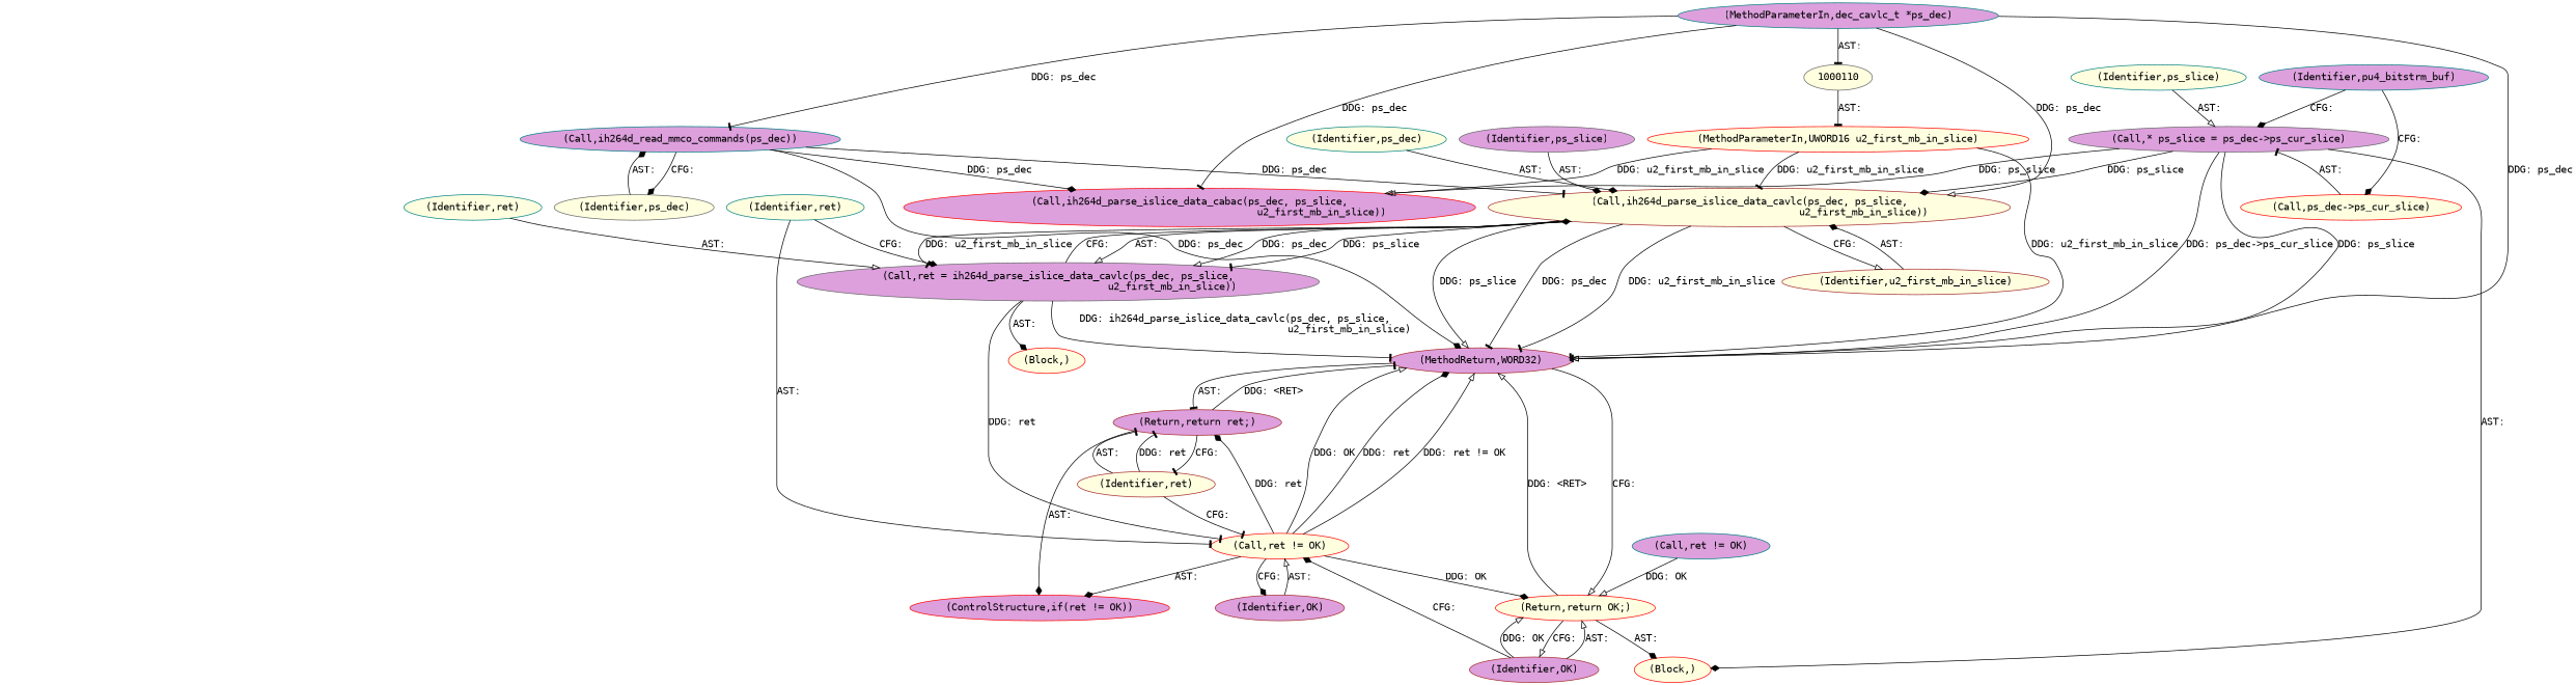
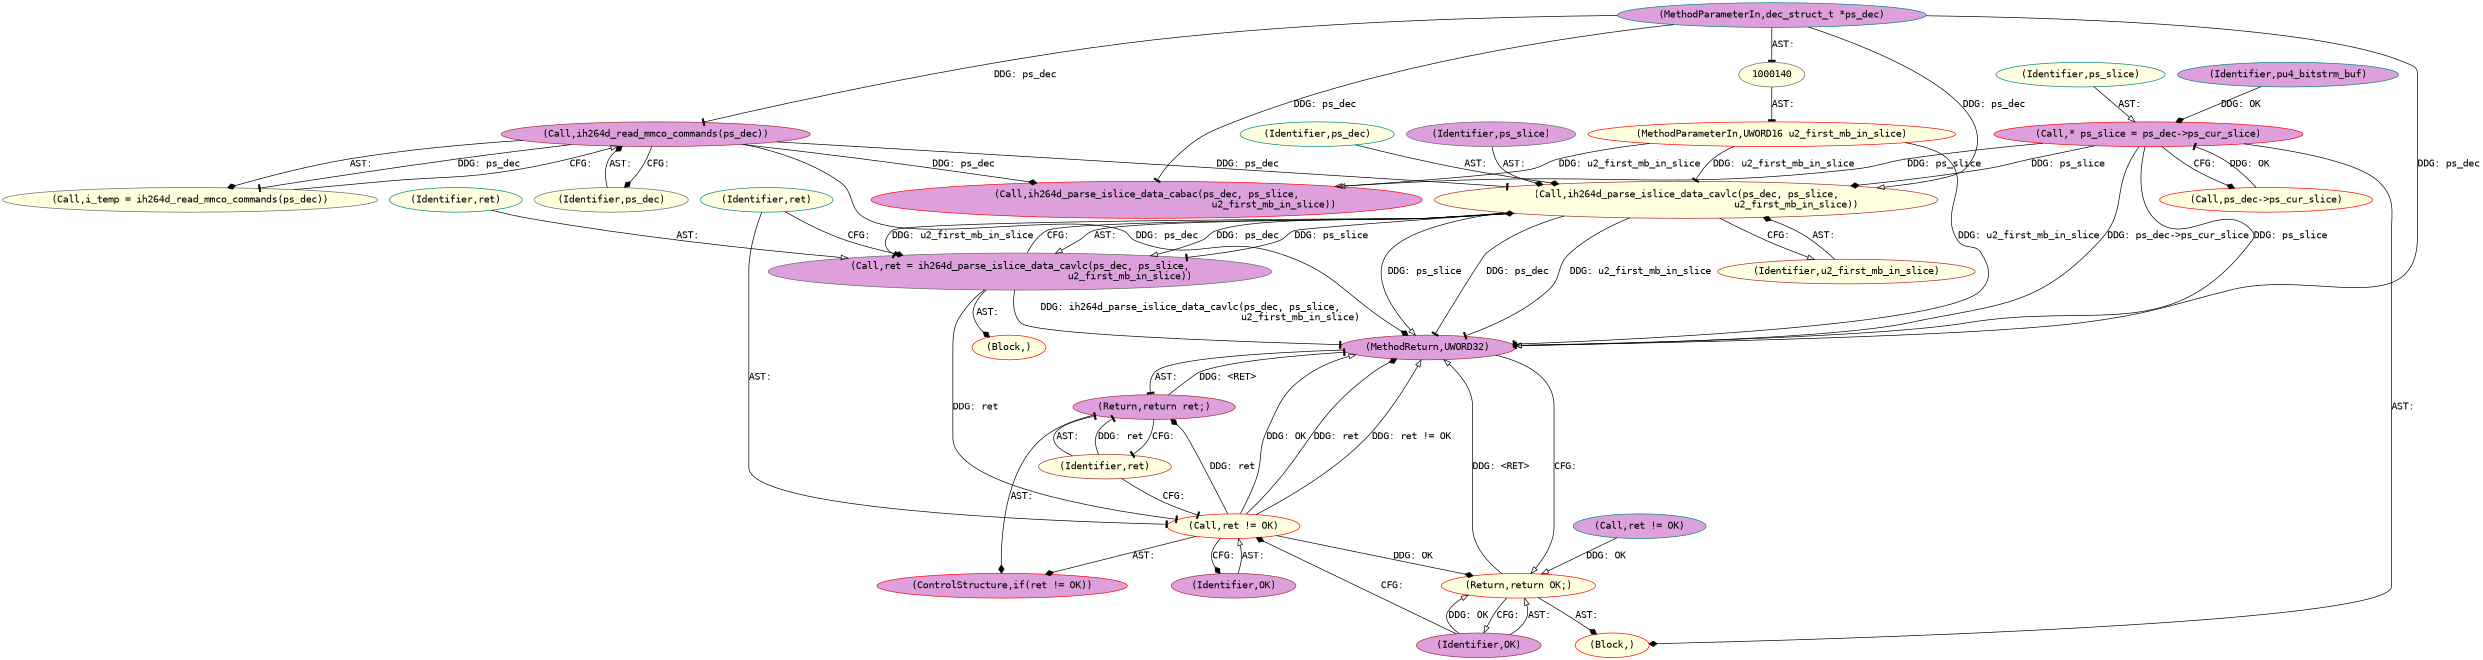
  digraph {
    fontname="DejaVu Sans Mono"
    node [color=red fillcolor=lightyellow fontname="DejaVu Sans Mono" style=filled]
    edge [arrowhead=tee fontname="DejaVu Sans Mono"]
    n1 [color=brown label="(Call,ih264d_parse_islice_data_cavlc(ps_dec, ps_slice,\n                                       u2_first_mb_in_slice))"]
    n2 [color=gray40 fillcolor=plum label="(Call,ret = ih264d_parse_islice_data_cavlc(ps_dec, ps_slice,\n                                       u2_first_mb_in_slice))"]
-   n3 [color=brown fillcolor=plum label="(MethodReturn,WORD32)"]
+   n3 [color=brown fillcolor=plum label="(MethodReturn,UWORD32)"]
    n4 [color=brown label="(Identifier,u2_first_mb_in_slice)"]
    n5 [label="(Call,ret != OK)"]
    n6 [label="(Block,)"]
    n7 [color=brown fillcolor=plum label="(Return,return ret;)"]
    n8 [label="(Return,return OK;)"]
-   n9 [color=teal fillcolor=plum label="(Call,ih264d_read_mmco_commands(ps_dec))"]
+   n9 [color=brown fillcolor=plum label="(Call,ih264d_read_mmco_commands(ps_dec))"]
    n10 [fillcolor=plum label="(Call,ih264d_parse_islice_data_cabac(ps_dec, ps_slice,\n                                             u2_first_mb_in_slice))"]
+   n11 [color=gray40 label="(Call,i_temp = ih264d_read_mmco_commands(ps_dec))"]
    n12 [color=gray40 label="(Identifier,ps_dec)"]
-   n13 [color=teal fillcolor=plum label="(MethodParameterIn,dec_cavlc_t *ps_dec)"]
-   1000110 [color=gray40]
+   n13 [color=teal fillcolor=plum label="(MethodParameterIn,dec_struct_t *ps_dec)"]
+   1000110 [color=gray40 label=1000140]
    n15 [label="(MethodParameterIn,UWORD16 u2_first_mb_in_slice)"]
-   n16 [color=gray40 fillcolor=plum label="(Call,* ps_slice = ps_dec->ps_cur_slice)"]
+   n16 [fillcolor=plum label="(Call,* ps_slice = ps_dec->ps_cur_slice)"]
    n17 [label="(Block,)"]
    n18 [label="(Call,ps_dec->ps_cur_slice)"]
    n19 [fillcolor=plum label="(ControlStructure,if(ret != OK))"]
    n20 [color=brown fillcolor=plum label="(Identifier,OK)"]
    n21 [color=brown label="(Identifier,ret)"]
    n22 [color=brown fillcolor=plum label="(Identifier,OK)"]
    n23 [color=teal fillcolor=plum label="(Identifier,pu4_bitstrm_buf)"]
    n24 [color=teal label="(Identifier,ps_slice)"]
    n25 [color=teal label="(Identifier,ps_dec)"]
    n26 [color=teal label="(Identifier,ret)"]
    n27 [color=teal fillcolor=plum label="(Call,ret != OK)"]
    n28 [color=teal label="(Identifier,ret)"]
    n29 [color=gray40 fillcolor=plum label="(Identifier,ps_slice)"]
    n1 -> n2 [arrowhead=onormal label="AST: "]
    n1 -> n2 [arrowhead=onormal label="DDG: ps_dec"]
    n1 -> n2 [label="DDG: ps_slice"]
    n1 -> n2 [label="DDG: u2_first_mb_in_slice"]
    n1 -> n3 [arrowhead=onormal label="DDG: ps_slice"]
    n1 -> n3 [label="DDG: ps_dec"]
    n1 -> n3 [label="DDG: u2_first_mb_in_slice"]
    n1 -> n4 [arrowhead=onormal label="CFG: "]
    n2 -> n1 [arrowhead=diamond label="CFG: "]
    n2 -> n3 [label="DDG: ih264d_parse_islice_data_cavlc(ps_dec, ps_slice,\n                                       u2_first_mb_in_slice)"]
    n2 -> n5 [label="DDG: ret"]
    n2 -> n6 [arrowhead=diamond label="AST: "]
    n3 -> n7 [label="AST: "]
    n3 -> n8 [arrowhead=onormal label="CFG: "]
    n4 -> n1 [arrowhead=diamond label="AST: "]
    n5 -> n3 [arrowhead=onormal label="DDG: OK"]
    n5 -> n3 [arrowhead=diamond label="DDG: ret"]
    n5 -> n3 [arrowhead=onormal label="DDG: ret != OK"]
    n5 -> n7 [arrowhead=diamond label="DDG: ret"]
    n5 -> n8 [arrowhead=diamond label="DDG: OK"]
    n5 -> n19 [arrowhead=diamond label="AST: "]
    n5 -> n20 [arrowhead=diamond label="CFG: "]
    n7 -> n3 [label="DDG: <RET>"]
    n7 -> n19 [arrowhead=diamond label="AST: "]
    n7 -> n21 [label="CFG: "]
    n8 -> n3 [arrowhead=onormal label="DDG: <RET>"]
    n8 -> n17 [arrowhead=diamond label="AST: "]
    n8 -> n22 [arrowhead=onormal label="CFG: "]
    n9 -> n1 [label="DDG: ps_dec"]
    n9 -> n3 [arrowhead=diamond label="DDG: ps_dec"]
    n9 -> n10 [arrowhead=diamond label="DDG: ps_dec"]
+   n9 -> n11 [arrowhead=diamond label="AST: "]
+   n9 -> n11 [label="DDG: ps_dec"]
    n9 -> n12 [arrowhead=diamond label="CFG: "]
+   n11 -> n9 [arrowhead=onormal label="CFG: "]
    n12 -> n9 [arrowhead=diamond label="AST: "]
    n13 -> n1 [arrowhead=onormal label="DDG: ps_dec"]
    n13 -> n3 [arrowhead=onormal label="DDG: ps_dec"]
    n13 -> n9 [label="DDG: ps_dec"]
    n13 -> n10 [label="DDG: ps_dec"]
    n13 -> 1000110 [label="AST: "]
    1000110 -> n15 [label="AST: "]
    n15 -> n1 [label="DDG: u2_first_mb_in_slice"]
    n15 -> n3 [label="DDG: u2_first_mb_in_slice"]
    n15 -> n10 [arrowhead=onormal label="DDG: u2_first_mb_in_slice"]
    n16 -> n1 [arrowhead=diamond label="DDG: ps_slice"]
    n16 -> n3 [arrowhead=onormal label="DDG: ps_dec->ps_cur_slice"]
    n16 -> n3 [label="DDG: ps_slice"]
    n16 -> n10 [arrowhead=onormal label="DDG: ps_slice"]
    n16 -> n17 [arrowhead=diamond label="AST: "]
-   n23 -> n18 [arrowhead=diamond label="CFG: "]
-   n18 -> n16 [label="AST: "]
+   n16 -> n18 [arrowhead=diamond label="CFG: "]
+   n18 -> n16 [label="DDG: OK"]
    n20 -> n5 [arrowhead=onormal label="AST: "]
    n21 -> n5 [label="CFG: "]
    n21 -> n7 [label="AST: "]
    n21 -> n7 [label="DDG: ret"]
    n22 -> n5 [arrowhead=diamond label="CFG: "]
    n22 -> n8 [arrowhead=onormal label="AST: "]
    n22 -> n8 [arrowhead=onormal label="DDG: OK"]
-   n23 -> n16 [arrowhead=diamond label="CFG: "]
+   n23 -> n16 [arrowhead=diamond label="DDG: OK"]
    n24 -> n16 [arrowhead=onormal label="AST: "]
    n25 -> n1 [arrowhead=diamond label="AST: "]
    n26 -> n2 [arrowhead=diamond label="CFG: "]
    n26 -> n5 [label="AST: "]
    n27 -> n8 [arrowhead=onormal label="DDG: OK"]
    n28 -> n2 [arrowhead=onormal label="AST: "]
    n29 -> n1 [arrowhead=diamond label="AST: "]
  }
